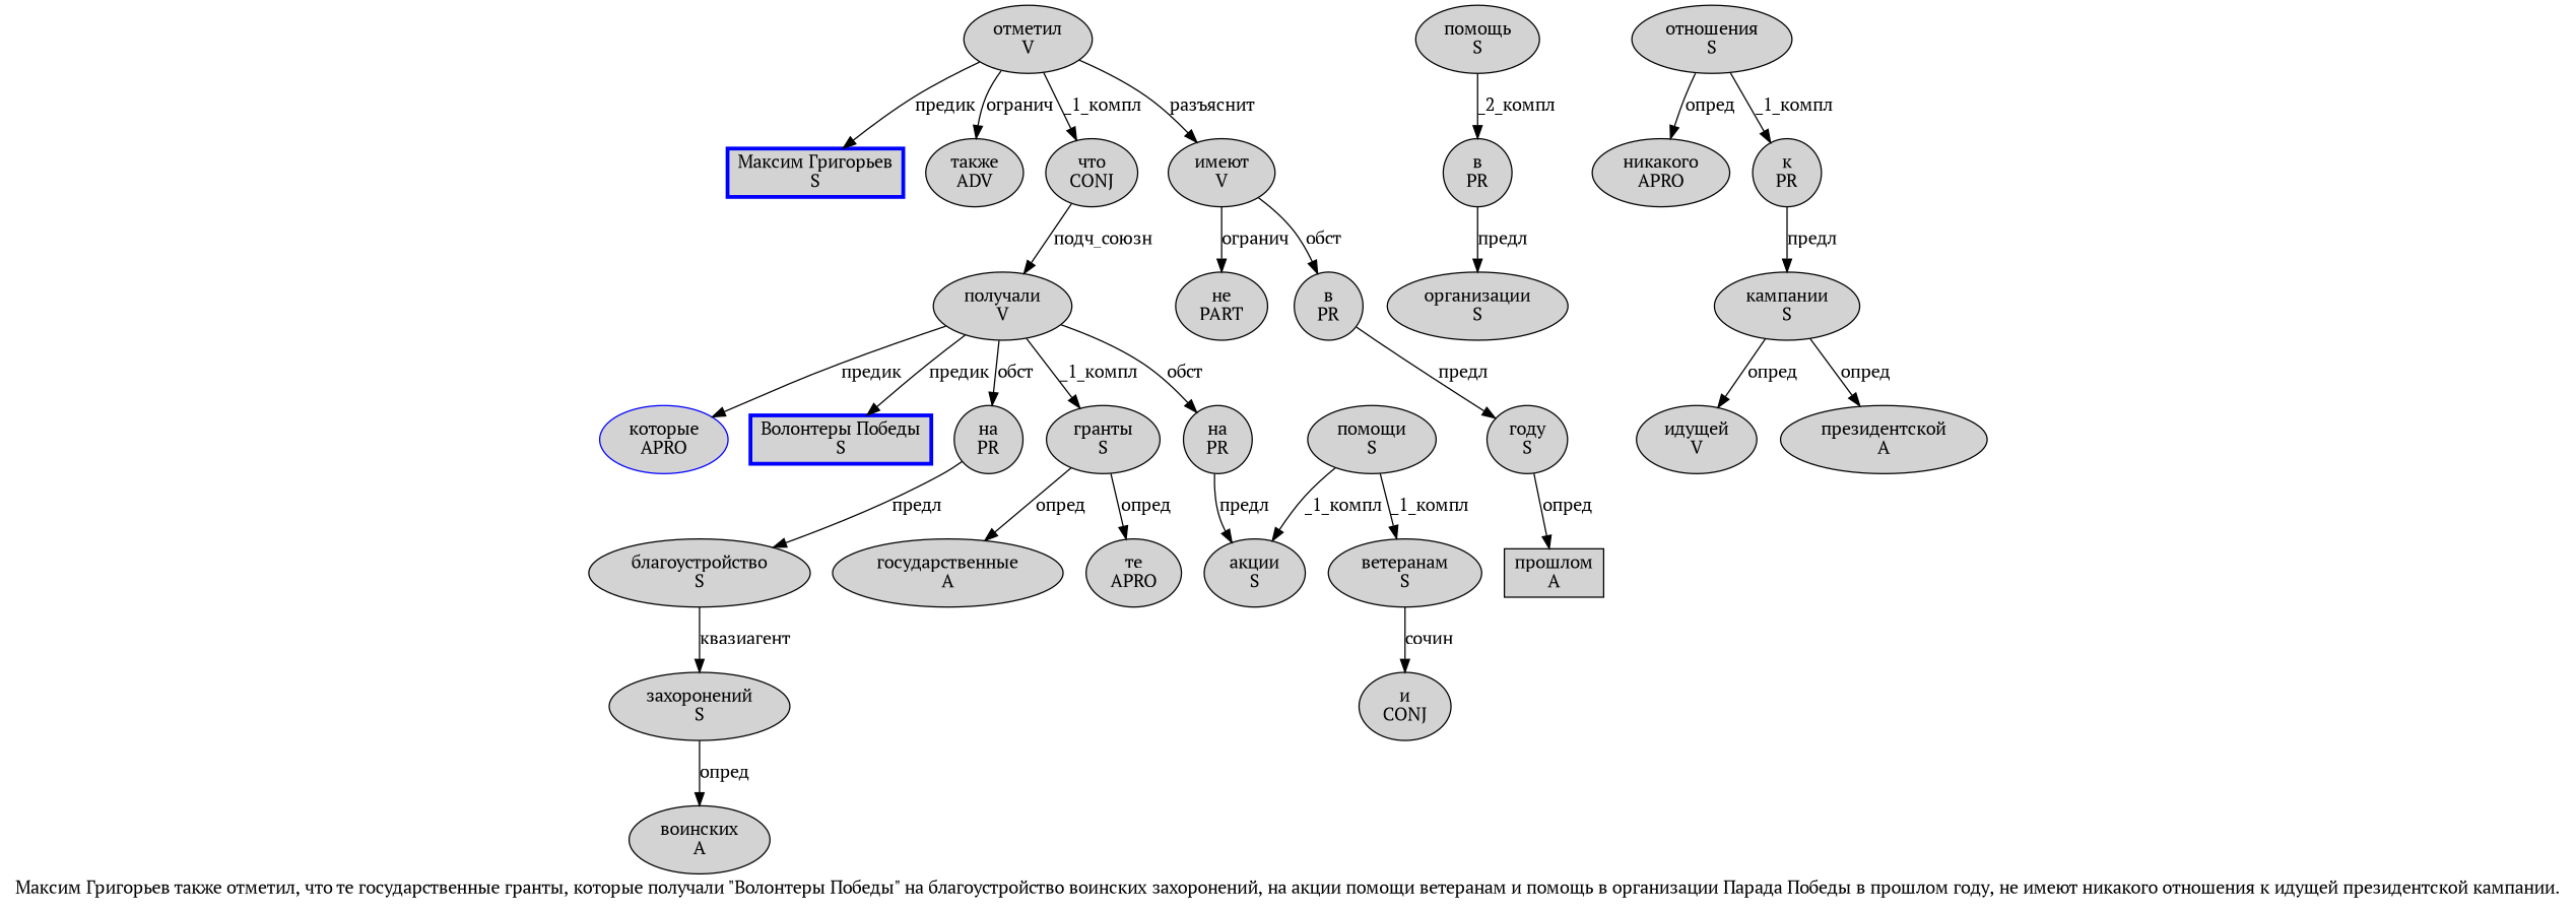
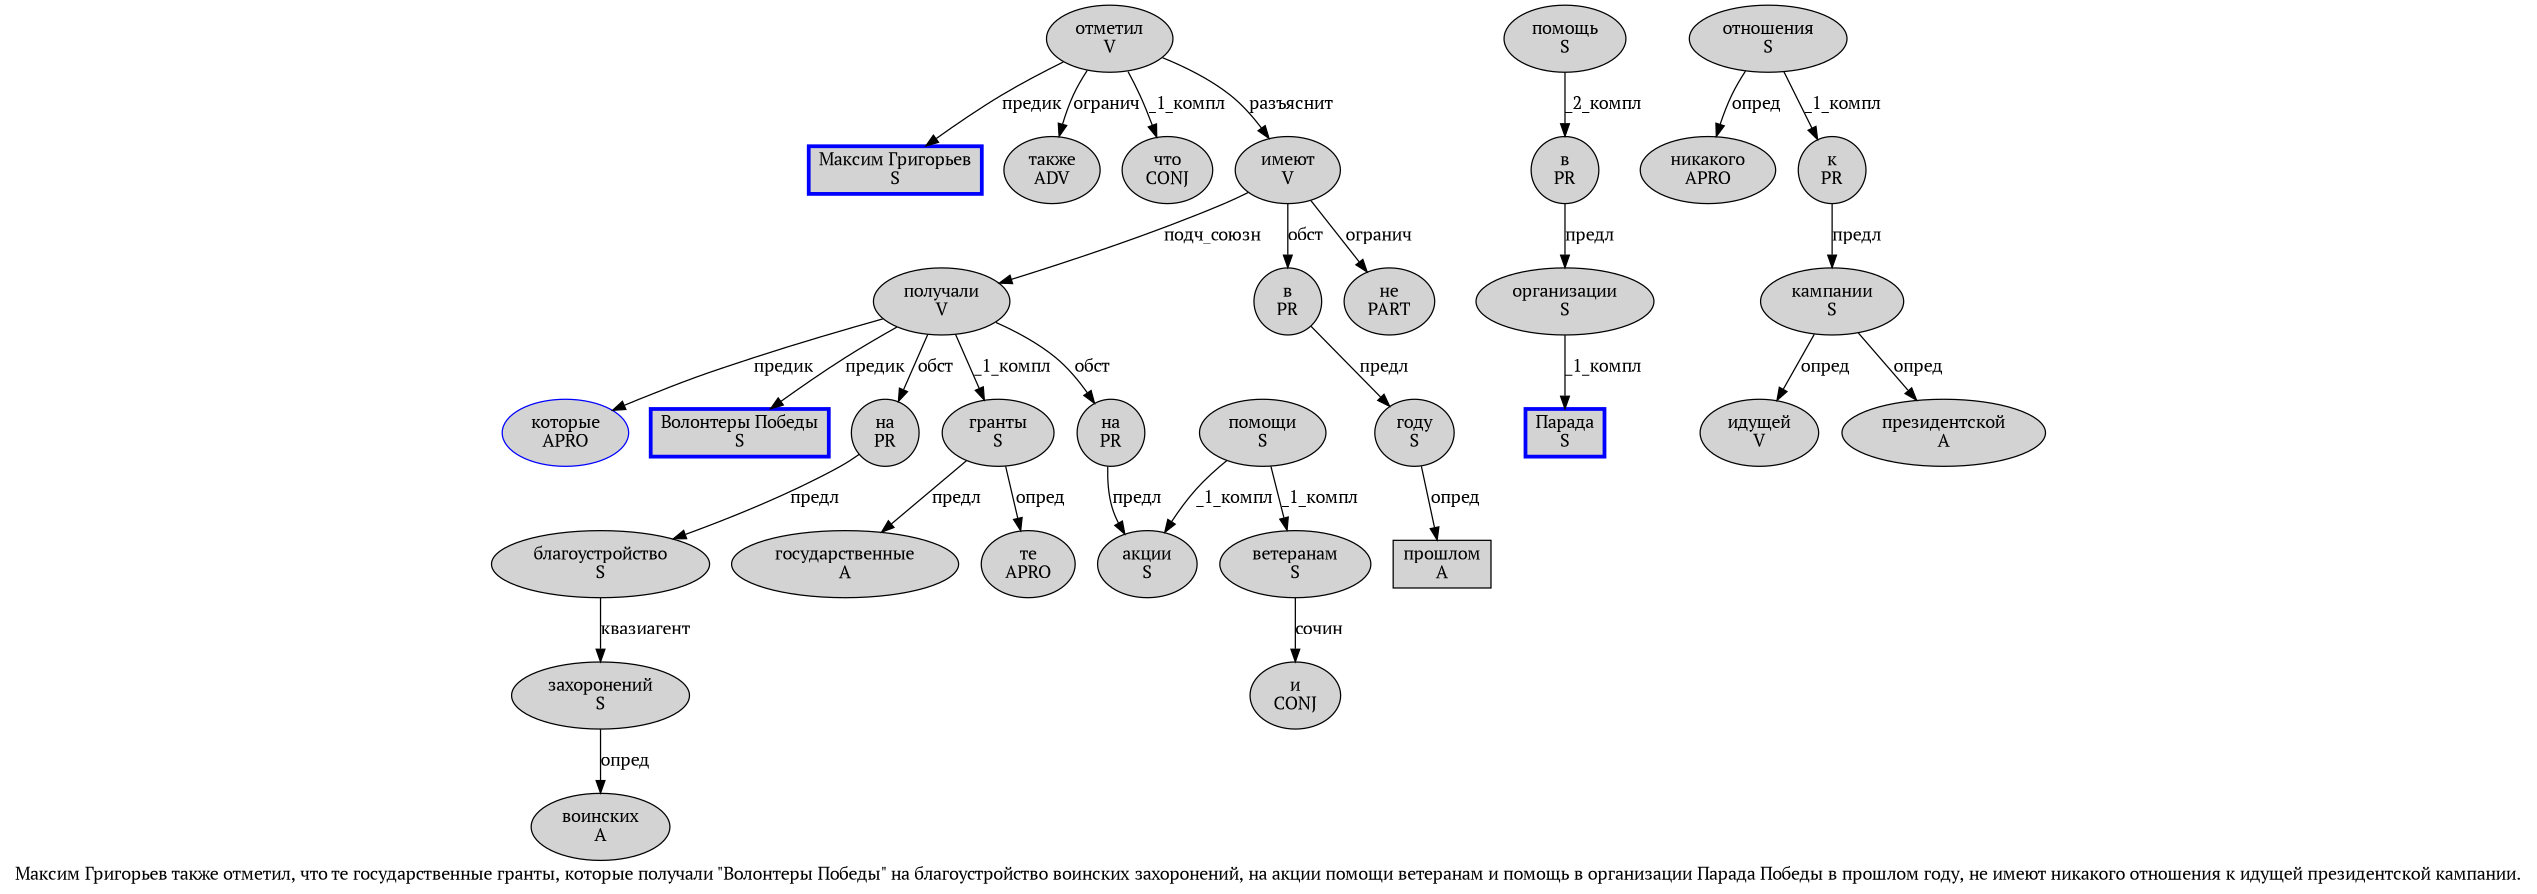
  digraph {
    fontname="PT Serif"
    label="Максим Григорьев также отметил, что те государственные гранты, которые получали \"Волонтеры Победы\" на благоустройство воинских захоронений, на акции помощи ветеранам и помощь в организации Парада Победы в прошлом году, не имеют никакого отношения к идущей президентской кампании."
    node [fillcolor=lightgray fontname="PT Serif" penwidth=1 shape=ellipse style=filled]
    edge [fontname="PT Serif"]
    n1 [color=blue label="Максим Григорьев\nS" penwidth=3 shape=box]
    n2 [label="также\nADV"]
    n3 [label="отметил\nV"]
    n4 [label="что\nCONJ"]
    n5 [label="имеют\nV"]
    n6 [label="получали\nV"]
    n7 [label="в\nPR"]
    n8 [label="не\nPART"]
    n9 [label="гранты\nS"]
    n10 [color=blue label="которые\nAPRO"]
    n11 [color=blue label="Волонтеры Победы\nS" penwidth=3 shape=box]
    n12 [label="на\nPR"]
    n13 [label="на\nPR"]
    n14 [label="те\nAPRO"]
    n15 [label="государственные\nA"]
    n16 [label="благоустройство\nS"]
    n17 [label="акции\nS"]
    n18 [label="захоронений\nS"]
    n19 [label="воинских\nA"]
    n20 [label="помощи\nS"]
    n21 [label="ветеранам\nS"]
    n22 [label="и\nCONJ"]
    n23 [label="помощь\nS"]
    n24 [label="в\nPR"]
    n25 [label="организации\nS"]
+   n26 [color=blue label="Парада\nS" penwidth=3 shape=box]
    n27 [label="году\nS"]
    n28 [label="прошлом\nA" shape=box]
    n29 [label="отношения\nS"]
    n30 [label="никакого\nAPRO"]
    n31 [label="к\nPR"]
    n32 [label="кампании\nS"]
    n33 [label="идущей\nV"]
    n34 [label="президентской\nA"]
    n3 -> n1 [label="предик"]
    n3 -> n2 [label="огранич"]
    n3 -> n4 [label="_1_компл"]
    n3 -> n5 [label="разъяснит"]
-   n4 -> n6 [label="подч_союзн"]
+   n5 -> n6 [label="подч_союзн"]
    n5 -> n7 [label="обст"]
    n5 -> n8 [label="огранич"]
    n6 -> n9 [label="_1_компл"]
    n6 -> n10 [label="предик"]
    n6 -> n11 [label="предик"]
    n6 -> n12 [label="обст"]
    n6 -> n13 [label="обст"]
    n7 -> n27 [label="предл"]
    n9 -> n14 [label="опред"]
-   n9 -> n15 [label="опред"]
+   n9 -> n15 [label="предл"]
    n12 -> n16 [label="предл"]
    n13 -> n17 [label="предл"]
    n16 -> n18 [label="квазиагент"]
    n18 -> n19 [label="опред"]
    n20 -> n17 [label="_1_компл"]
    n20 -> n21 [label="_1_компл"]
    n21 -> n22 [label="сочин"]
    n23 -> n24 [label="_2_компл"]
    n24 -> n25 [label="предл"]
+   n25 -> n26 [label="_1_компл"]
    n27 -> n28 [label="опред"]
    n29 -> n30 [label="опред"]
    n29 -> n31 [label="_1_компл"]
    n31 -> n32 [label="предл"]
    n32 -> n33 [label="опред"]
    n32 -> n34 [label="опред"]
  }
